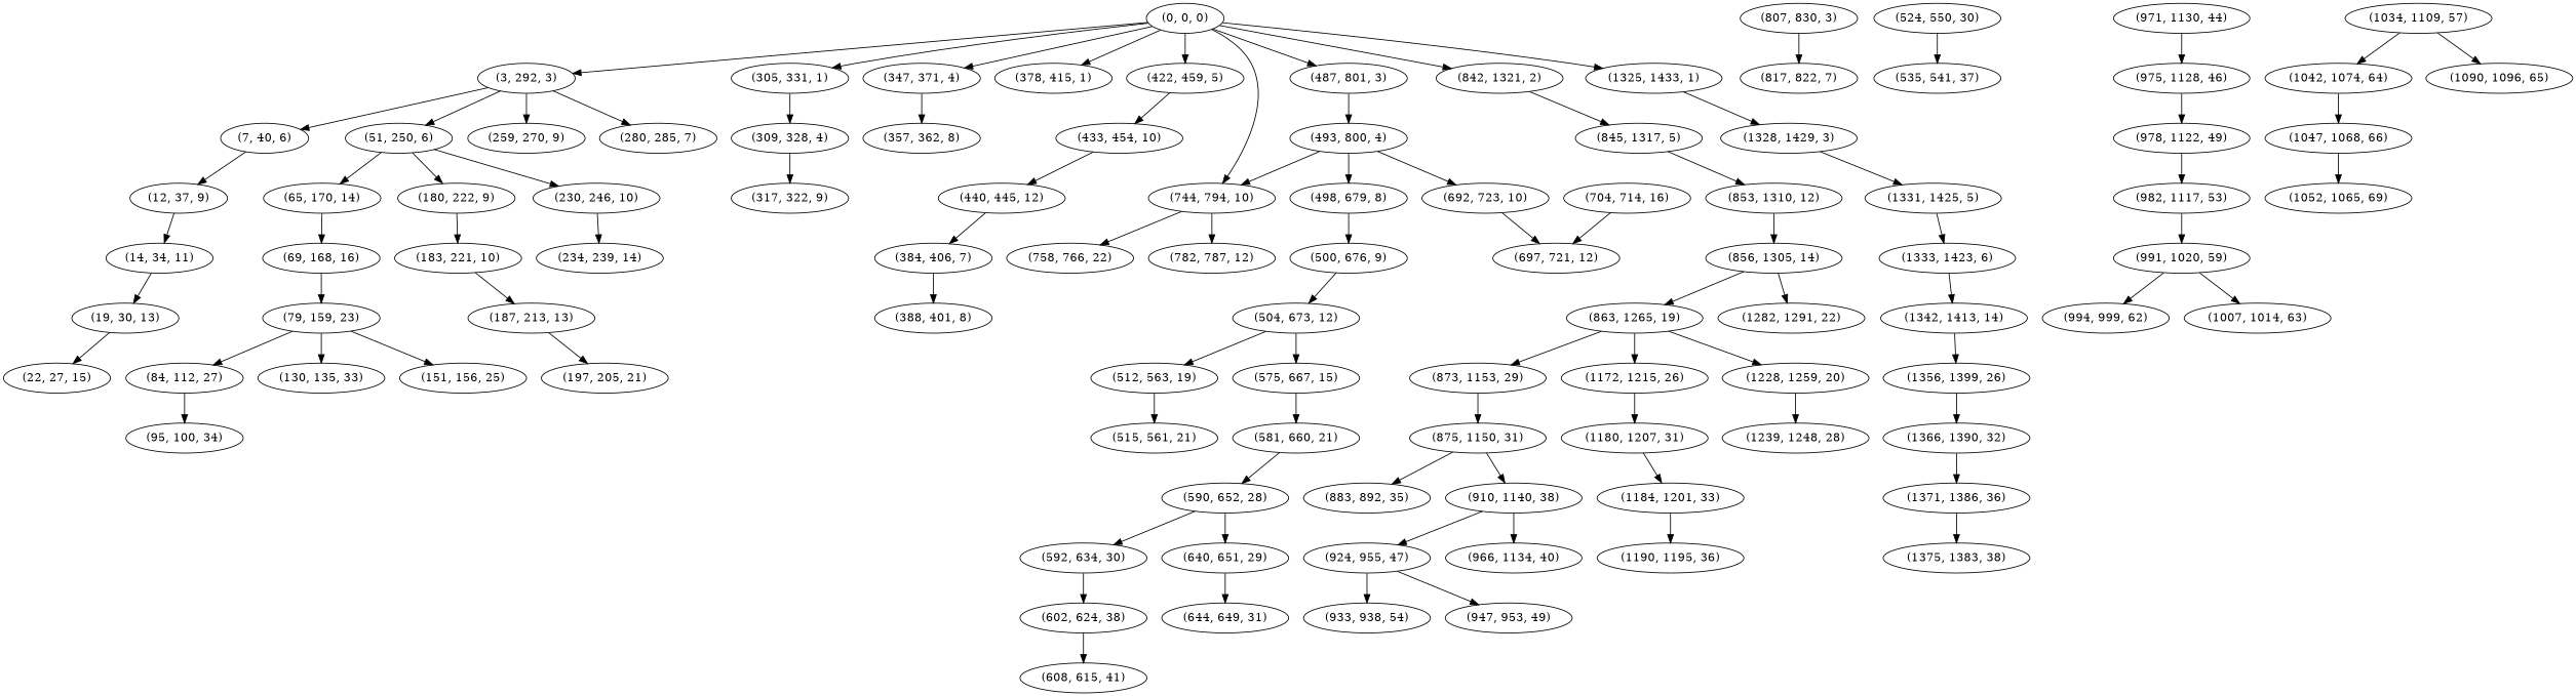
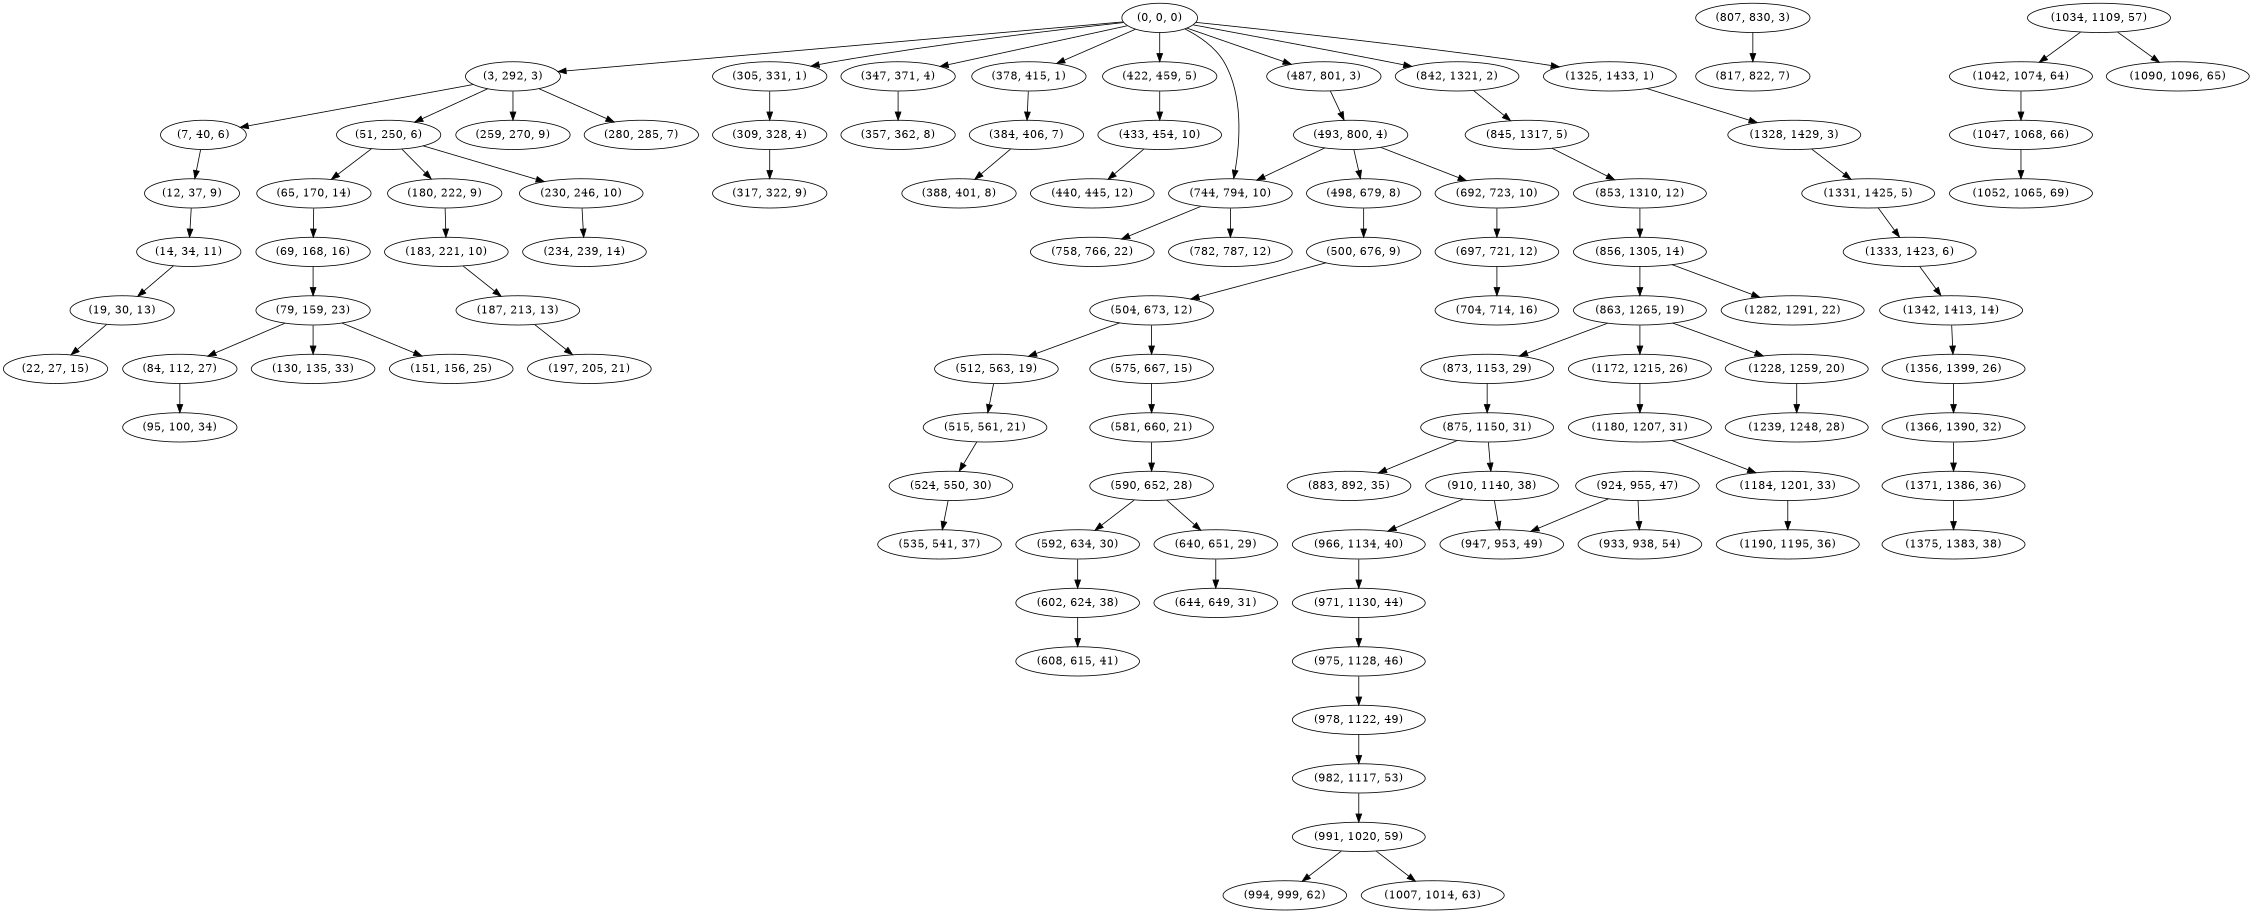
  digraph {
    "(0, 0, 0)"
    "(3, 292, 3)"
    "(305, 331, 1)"
    "(347, 371, 4)"
    "(378, 415, 1)"
    "(422, 459, 5)"
    "(487, 801, 3)"
    "(842, 1321, 2)"
    "(1325, 1433, 1)"
    "(744, 794, 10)"
    "(7, 40, 6)"
    "(51, 250, 6)"
    "(259, 270, 9)"
    "(280, 285, 7)"
    "(309, 328, 4)"
    "(357, 362, 8)"
    "(384, 406, 7)"
    "(433, 454, 10)"
    "(493, 800, 4)"
    "(807, 830, 3)"
    "(817, 822, 7)"
    "(845, 1317, 5)"
    "(1328, 1429, 3)"
    "(12, 37, 9)"
    "(65, 170, 14)"
    "(180, 222, 9)"
    "(230, 246, 10)"
    "(14, 34, 11)"
    "(19, 30, 13)"
    "(22, 27, 15)"
    "(69, 168, 16)"
    "(183, 221, 10)"
    "(234, 239, 14)"
    "(79, 159, 23)"
    "(84, 112, 27)"
    "(130, 135, 33)"
    "(151, 156, 25)"
    "(95, 100, 34)"
    "(187, 213, 13)"
    "(197, 205, 21)"
    "(317, 322, 9)"
    "(388, 401, 8)"
    "(440, 445, 12)"
    "(498, 679, 8)"
    "(692, 723, 10)"
    "(500, 676, 9)"
    "(697, 721, 12)"
    "(758, 766, 22)"
    "(782, 787, 12)"
    "(504, 673, 12)"
    "(512, 563, 19)"
    "(575, 667, 15)"
    "(515, 561, 21)"
    "(581, 660, 21)"
    "(524, 550, 30)"
    "(535, 541, 37)"
    "(590, 652, 28)"
    "(592, 634, 30)"
    "(640, 651, 29)"
    "(602, 624, 38)"
    "(644, 649, 31)"
    "(608, 615, 41)"
    "(704, 714, 16)"
    "(853, 1310, 12)"
    "(856, 1305, 14)"
    "(863, 1265, 19)"
    "(1282, 1291, 22)"
    "(873, 1153, 29)"
    "(1172, 1215, 26)"
    "(1228, 1259, 20)"
    "(875, 1150, 31)"
    "(1180, 1207, 31)"
    "(1239, 1248, 28)"
    "(883, 892, 35)"
    "(910, 1140, 38)"
    "(924, 955, 47)"
    "(966, 1134, 40)"
    "(933, 938, 54)"
    "(947, 953, 49)"
    "(971, 1130, 44)"
    "(975, 1128, 46)"
    "(978, 1122, 49)"
    "(982, 1117, 53)"
    "(991, 1020, 59)"
    "(994, 999, 62)"
    "(1007, 1014, 63)"
    "(1034, 1109, 57)"
    "(1042, 1074, 64)"
    "(1090, 1096, 65)"
    "(1047, 1068, 66)"
    "(1052, 1065, 69)"
    "(1184, 1201, 33)"
    "(1190, 1195, 36)"
    "(1331, 1425, 5)"
    "(1333, 1423, 6)"
    "(1342, 1413, 14)"
    "(1356, 1399, 26)"
    "(1366, 1390, 32)"
    "(1371, 1386, 36)"
    "(1375, 1383, 38)"
    "(0, 0, 0)" -> "(3, 292, 3)"
    "(0, 0, 0)" -> "(305, 331, 1)"
    "(0, 0, 0)" -> "(347, 371, 4)"
    "(0, 0, 0)" -> "(378, 415, 1)"
    "(0, 0, 0)" -> "(422, 459, 5)"
    "(0, 0, 0)" -> "(487, 801, 3)"
    "(0, 0, 0)" -> "(842, 1321, 2)"
    "(0, 0, 0)" -> "(1325, 1433, 1)"
    "(0, 0, 0)" -> "(744, 794, 10)"
    "(3, 292, 3)" -> "(7, 40, 6)"
    "(3, 292, 3)" -> "(51, 250, 6)"
    "(3, 292, 3)" -> "(259, 270, 9)"
    "(3, 292, 3)" -> "(280, 285, 7)"
    "(305, 331, 1)" -> "(309, 328, 4)"
    "(347, 371, 4)" -> "(357, 362, 8)"
-   "(440, 445, 12)" -> "(384, 406, 7)"
+   "(378, 415, 1)" -> "(384, 406, 7)"
    "(422, 459, 5)" -> "(433, 454, 10)"
    "(487, 801, 3)" -> "(493, 800, 4)"
    "(842, 1321, 2)" -> "(845, 1317, 5)"
    "(1325, 1433, 1)" -> "(1328, 1429, 3)"
    "(744, 794, 10)" -> "(758, 766, 22)"
    "(744, 794, 10)" -> "(782, 787, 12)"
    "(7, 40, 6)" -> "(12, 37, 9)"
    "(51, 250, 6)" -> "(65, 170, 14)"
    "(51, 250, 6)" -> "(180, 222, 9)"
    "(51, 250, 6)" -> "(230, 246, 10)"
    "(309, 328, 4)" -> "(317, 322, 9)"
    "(384, 406, 7)" -> "(388, 401, 8)"
    "(433, 454, 10)" -> "(440, 445, 12)"
    "(493, 800, 4)" -> "(744, 794, 10)"
    "(493, 800, 4)" -> "(498, 679, 8)"
    "(493, 800, 4)" -> "(692, 723, 10)"
    "(807, 830, 3)" -> "(817, 822, 7)"
    "(845, 1317, 5)" -> "(853, 1310, 12)"
    "(1328, 1429, 3)" -> "(1331, 1425, 5)"
    "(12, 37, 9)" -> "(14, 34, 11)"
    "(65, 170, 14)" -> "(69, 168, 16)"
    "(180, 222, 9)" -> "(183, 221, 10)"
    "(230, 246, 10)" -> "(234, 239, 14)"
    "(14, 34, 11)" -> "(19, 30, 13)"
    "(19, 30, 13)" -> "(22, 27, 15)"
    "(69, 168, 16)" -> "(79, 159, 23)"
    "(183, 221, 10)" -> "(187, 213, 13)"
    "(79, 159, 23)" -> "(84, 112, 27)"
    "(79, 159, 23)" -> "(130, 135, 33)"
    "(79, 159, 23)" -> "(151, 156, 25)"
    "(84, 112, 27)" -> "(95, 100, 34)"
    "(187, 213, 13)" -> "(197, 205, 21)"
    "(498, 679, 8)" -> "(500, 676, 9)"
    "(692, 723, 10)" -> "(697, 721, 12)"
    "(500, 676, 9)" -> "(504, 673, 12)"
-   "(704, 714, 16)" -> "(697, 721, 12)"
+   "(697, 721, 12)" -> "(704, 714, 16)"
    "(504, 673, 12)" -> "(512, 563, 19)"
    "(504, 673, 12)" -> "(575, 667, 15)"
    "(512, 563, 19)" -> "(515, 561, 21)"
    "(575, 667, 15)" -> "(581, 660, 21)"
+   "(515, 561, 21)" -> "(524, 550, 30)"
    "(581, 660, 21)" -> "(590, 652, 28)"
    "(524, 550, 30)" -> "(535, 541, 37)"
    "(590, 652, 28)" -> "(592, 634, 30)"
    "(590, 652, 28)" -> "(640, 651, 29)"
    "(592, 634, 30)" -> "(602, 624, 38)"
    "(640, 651, 29)" -> "(644, 649, 31)"
    "(602, 624, 38)" -> "(608, 615, 41)"
    "(853, 1310, 12)" -> "(856, 1305, 14)"
    "(856, 1305, 14)" -> "(863, 1265, 19)"
    "(856, 1305, 14)" -> "(1282, 1291, 22)"
    "(863, 1265, 19)" -> "(873, 1153, 29)"
    "(863, 1265, 19)" -> "(1172, 1215, 26)"
    "(863, 1265, 19)" -> "(1228, 1259, 20)"
    "(873, 1153, 29)" -> "(875, 1150, 31)"
    "(1172, 1215, 26)" -> "(1180, 1207, 31)"
    "(1228, 1259, 20)" -> "(1239, 1248, 28)"
    "(875, 1150, 31)" -> "(883, 892, 35)"
    "(875, 1150, 31)" -> "(910, 1140, 38)"
    "(1180, 1207, 31)" -> "(1184, 1201, 33)"
-   "(910, 1140, 38)" -> "(924, 955, 47)"
+   "(910, 1140, 38)" -> "(947, 953, 49)"
    "(910, 1140, 38)" -> "(966, 1134, 40)"
    "(924, 955, 47)" -> "(933, 938, 54)"
    "(924, 955, 47)" -> "(947, 953, 49)"
+   "(966, 1134, 40)" -> "(971, 1130, 44)"
    "(971, 1130, 44)" -> "(975, 1128, 46)"
    "(975, 1128, 46)" -> "(978, 1122, 49)"
    "(978, 1122, 49)" -> "(982, 1117, 53)"
    "(982, 1117, 53)" -> "(991, 1020, 59)"
    "(991, 1020, 59)" -> "(994, 999, 62)"
    "(991, 1020, 59)" -> "(1007, 1014, 63)"
    "(1034, 1109, 57)" -> "(1042, 1074, 64)"
    "(1034, 1109, 57)" -> "(1090, 1096, 65)"
    "(1042, 1074, 64)" -> "(1047, 1068, 66)"
    "(1047, 1068, 66)" -> "(1052, 1065, 69)"
    "(1184, 1201, 33)" -> "(1190, 1195, 36)"
    "(1331, 1425, 5)" -> "(1333, 1423, 6)"
    "(1333, 1423, 6)" -> "(1342, 1413, 14)"
    "(1342, 1413, 14)" -> "(1356, 1399, 26)"
    "(1356, 1399, 26)" -> "(1366, 1390, 32)"
    "(1366, 1390, 32)" -> "(1371, 1386, 36)"
    "(1371, 1386, 36)" -> "(1375, 1383, 38)"
  }
